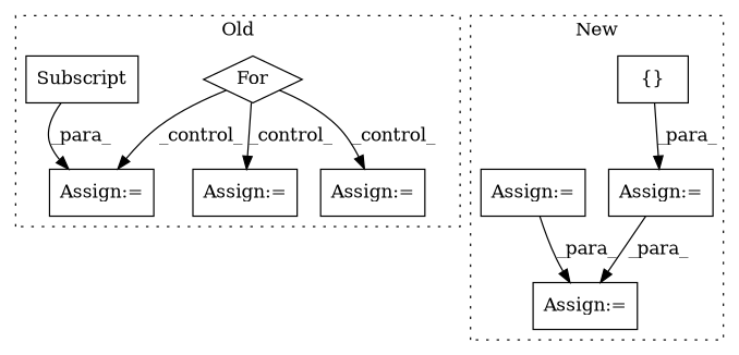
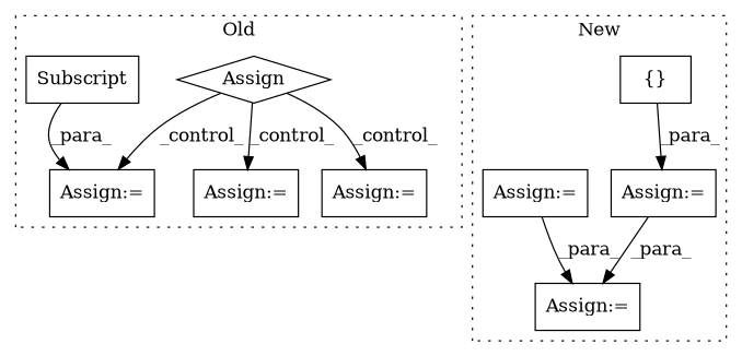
  digraph {
    node [a=68 l=3 shape=box]
-   n1 [a=107 l="4,18" label=For s="4602,4656" shape=diamond]
+   n1 [a=107 l="4,18" label=Assign s="4602,4656" shape=diamond]
    n2 [label="Assign:=" s=5306]
    n3 [label="Assign:=" s=4964]
    n4 [label="Assign:=" s=5192]
    n5 [a=63 l="16,0" label=Subscript s="4967,0"]
    n6 [a=95 l="18,14" label="{}" s="4139,4656"]
    n7 [label="Assign:=" s=4136]
    n8 [label="Assign:=" s=4933]
    n9 [label="Assign:=" s=4883]
    subgraph cluster_1 {
      label=Old
      style=dotted
      n1
      n2
      n3
      n4
      n5
    }
    subgraph cluster_2 {
      label=New
      style=dotted
      n6
      n7
      n8
      n9
    }
    n1 -> n2 [label=_control_]
    n1 -> n3 [label=_control_]
    n1 -> n4 [label=_control_]
    n5 -> n3 [label=_para_]
    n6 -> n7 [label=_para_]
    n7 -> n8 [label=_para_]
    n9 -> n8 [label=_para_]
  }
